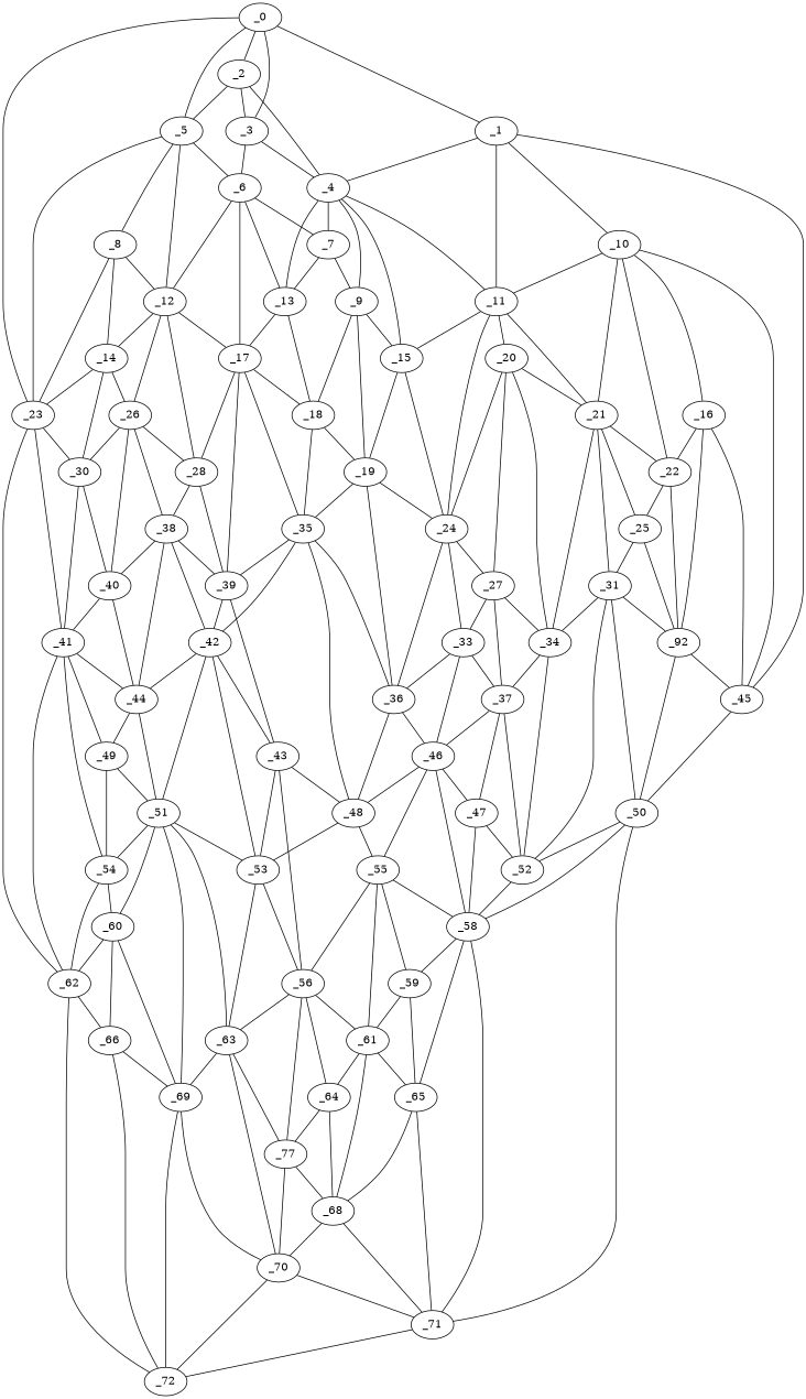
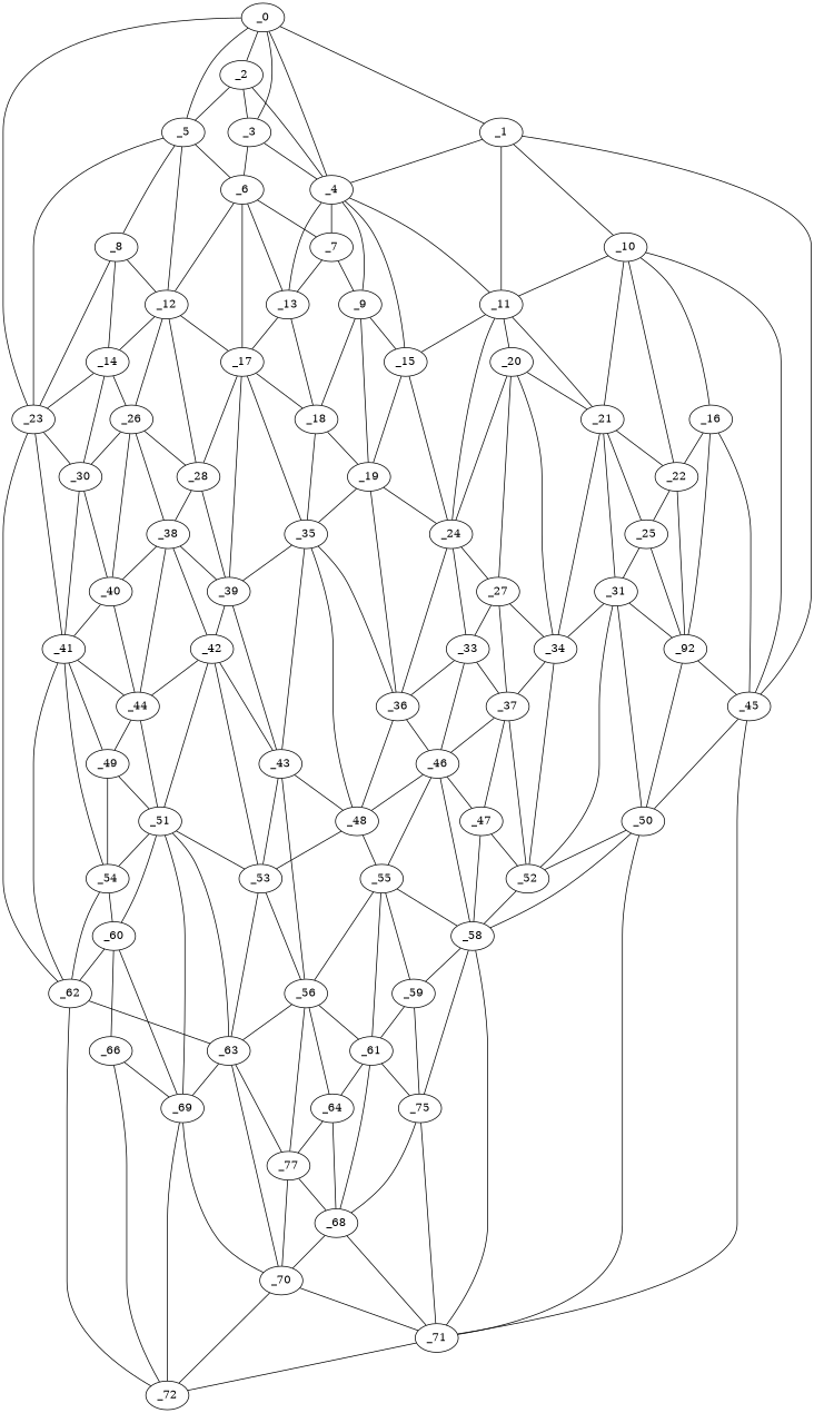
  graph {
    node [x=51 y=37]
    edge [valence=2]
    _0 [x=9 y=45]
    _1 [x=9 y=115]
    _2 [x=23]
    _3 [x=26 y=42]
    _4 [x=27 y=57]
    _5 [x=32 y=27]
    _23 [x=53 y=2]
    _10 [x=42 y=114]
    _11 [x=43 y=91]
    _45 [x=84 y=126]
    _6 [x=34 y=35]
    _7 [x=34 y=41]
    _9 [x=42 y=56]
    _15 [x=46 y=74]
    _13 [x=45 y=44]
    _8 [x=39 y=20]
    _12 [x=45 y=28]
    _30 [x=61 y=5]
    _41 [x=75 y=8]
    _62 [x=107 y=8]
    _16 [x=46 y=114]
    _21 [y=98]
    _22 [y=109]
    _20 [y=92]
    _24 [x=54 y=76]
    _50 [x=90 y=111]
    _71 [x=121 y=78]
    _17 [x=50]
    _18 [x=50 y=57]
    _19 [y=64]
    _14 [x=46 y=13]
    _26 [x=59 y=20]
    _28 [x=60 y=27]
    _40 [x=73 y=20]
    _44 [x=82 y=26]
    _49 [x=90 y=24]
    _54 [x=97 y=16]
    _66 [x=112 y=9]
    _72 [x=122 y=10]
    n40 [label=_92 x=62 y=110]
    _34 [x=63 y=95]
    _25 [x=54 y=104]
    _31 [x=62 y=99]
    _27 [x=59 y=87]
    _36 [x=66 y=67]
    _33 [x=63 y=78]
    _52 [x=93 y=98]
    _58 [x=102 y=87]
    _35 [x=66 y=55]
    _39 [x=72 y=43]
    _38 [x=72 y=24]
    _43 [x=78 y=45]
    _48 [x=89 y=68]
    _42 [x=78]
    _46 [x=88 y=78]
    _37 [x=67 y=89]
    _53 [x=95 y=52]
    _56 [x=100 y=56]
    _55 [x=97 y=71]
    _51 [x=92 y=28]
    _47 [x=88 y=84]
    _60 [x=106 y=17]
    _69 [x=119 y=28]
    _59 [x=105 y=76]
-   _65 [x=111 y=77]
+   _65 [x=111 y=77 label=_75]
    _61 [x=106 y=65]
    _63 [x=109 y=48]
    _64 [x=110 y=60]
    n69 [label=_77 x=112 y=53]
    _70 [x=119 y=44]
    _68 [x=117 y=69]
    _0 -- _1 [valence=1]
    _0 -- _2
    _0 -- _3
+   _0 -- _4
    _0 -- _5
    _0 -- _23 [valence=1]
    _1 -- _4
    _1 -- _10
    _1 -- _11
    _1 -- _45 [valence=1]
    _2 -- _3
    _2 -- _4
    _2 -- _5
    _3 -- _4
    _3 -- _6 [valence=1]
    _4 -- _11
    _4 -- _7
    _4 -- _9 [valence=1]
    _4 -- _15
    _4 -- _13
    _5 -- _23
    _5 -- _6 [valence=1]
    _5 -- _8 [valence=1]
    _5 -- _12
    _23 -- _30
    _23 -- _41 [valence=1]
    _23 -- _62 [valence=1]
    _10 -- _11
    _10 -- _45
    _10 -- _16
    _10 -- _21 [valence=1]
    _10 -- _22 [valence=1]
    _11 -- _15 [valence=1]
    _11 -- _21 [valence=1]
    _11 -- _20
    _11 -- _24 [valence=1]
    _45 -- _50 [valence=1]
+   _45 -- _71 [valence=1]
    _6 -- _7
    _6 -- _13
    _6 -- _12
    _6 -- _17 [valence=1]
    _7 -- _9
    _7 -- _13 [valence=1]
    _9 -- _15
    _9 -- _18
    _9 -- _19 [valence=1]
    _15 -- _24
    _15 -- _19
    _13 -- _17 [valence=1]
    _13 -- _18 [valence=1]
    _8 -- _23 [valence=1]
    _8 -- _12
    _8 -- _14
    _12 -- _17
    _12 -- _14
    _12 -- _26
    _12 -- _28 [valence=1]
    _30 -- _41 [valence=1]
    _30 -- _40 [valence=1]
    _41 -- _62
    _41 -- _44 [valence=1]
    _41 -- _49
    _41 -- _54
-   _62 -- _66
+   _62 -- _63
    _62 -- _72 [valence=1]
    _16 -- _45
    _16 -- _22
    _16 -- n40
    _21 -- _22 [valence=1]
    _21 -- _34
    _21 -- _25
    _21 -- _31
    _22 -- n40 [valence=1]
    _22 -- _25
    _20 -- _21
    _20 -- _24 [valence=1]
    _20 -- _34 [valence=1]
    _20 -- _27 [valence=1]
    _24 -- _27
    _24 -- _36
    _24 -- _33 [valence=1]
    _50 -- _71
    _50 -- _52 [valence=1]
    _50 -- _58
    _71 -- _72 [valence=1]
    _17 -- _18
    _17 -- _28
    _17 -- _35
    _17 -- _39 [valence=1]
    _18 -- _19 [valence=1]
    _18 -- _35 [valence=1]
    _19 -- _24
    _19 -- _36
    _19 -- _35
    _14 -- _23
    _14 -- _30 [valence=1]
    _14 -- _26
    _26 -- _30
    _26 -- _28
    _26 -- _40
    _26 -- _38
    _28 -- _39
    _28 -- _38
    _40 -- _41
    _40 -- _44 [valence=1]
    _44 -- _49
    _44 -- _51
    _49 -- _54 [valence=1]
    _49 -- _51 [valence=1]
    _54 -- _62 [valence=1]
    _54 -- _60
    _66 -- _72 [valence=1]
    _66 -- _69 [valence=1]
    n40 -- _45
    n40 -- _50
    _34 -- _52
    _34 -- _37
    _25 -- n40 [valence=1]
    _25 -- _31
    _31 -- _50
    _31 -- n40 [valence=1]
    _31 -- _34 [valence=1]
    _31 -- _52
    _27 -- _34
    _27 -- _33 [valence=1]
    _27 -- _37 [valence=1]
    _36 -- _48 [valence=1]
    _36 -- _46 [valence=1]
    _33 -- _36
    _33 -- _46
    _33 -- _37 [valence=1]
    _52 -- _58 [valence=1]
    _58 -- _71
    _58 -- _59 [valence=1]
    _58 -- _65
    _35 -- _36
    _35 -- _39
-   _35 -- _42
+   _35 -- _43
    _35 -- _48
    _39 -- _43
    _39 -- _42
    _38 -- _40 [valence=1]
    _38 -- _44
    _38 -- _39 [valence=1]
    _38 -- _42
    _43 -- _48 [valence=1]
    _43 -- _53
    _43 -- _56
    _48 -- _53
    _48 -- _55 [valence=1]
    _42 -- _44
    _42 -- _43
    _42 -- _53
    _42 -- _51
    _46 -- _58
    _46 -- _48
    _46 -- _55
    _46 -- _47
    _37 -- _52
    _37 -- _46
    _37 -- _47
    _53 -- _56
    _53 -- _63
    _56 -- _61 [valence=1]
    _56 -- _63 [valence=1]
    _56 -- _64 [valence=1]
    _56 -- n69
    _55 -- _58
    _55 -- _56
    _55 -- _59 [valence=1]
    _55 -- _61
    _51 -- _54
    _51 -- _53
    _51 -- _60
    _51 -- _69 [valence=1]
    _51 -- _63
    _47 -- _52
    _47 -- _58
    _60 -- _62
    _60 -- _66
    _60 -- _69
    _69 -- _72
    _69 -- _70 [valence=1]
    _59 -- _65
    _59 -- _61
    _65 -- _71 [valence=1]
    _65 -- _68
    _61 -- _65
    _61 -- _64
    _61 -- _68 [valence=1]
    _63 -- _69 [valence=1]
    _63 -- n69
    _63 -- _70
    _64 -- n69 [valence=1]
    _64 -- _68
    n69 -- _70
    n69 -- _68
    _70 -- _71
    _70 -- _72 [valence=1]
    _68 -- _71 [valence=1]
    _68 -- _70
  }
